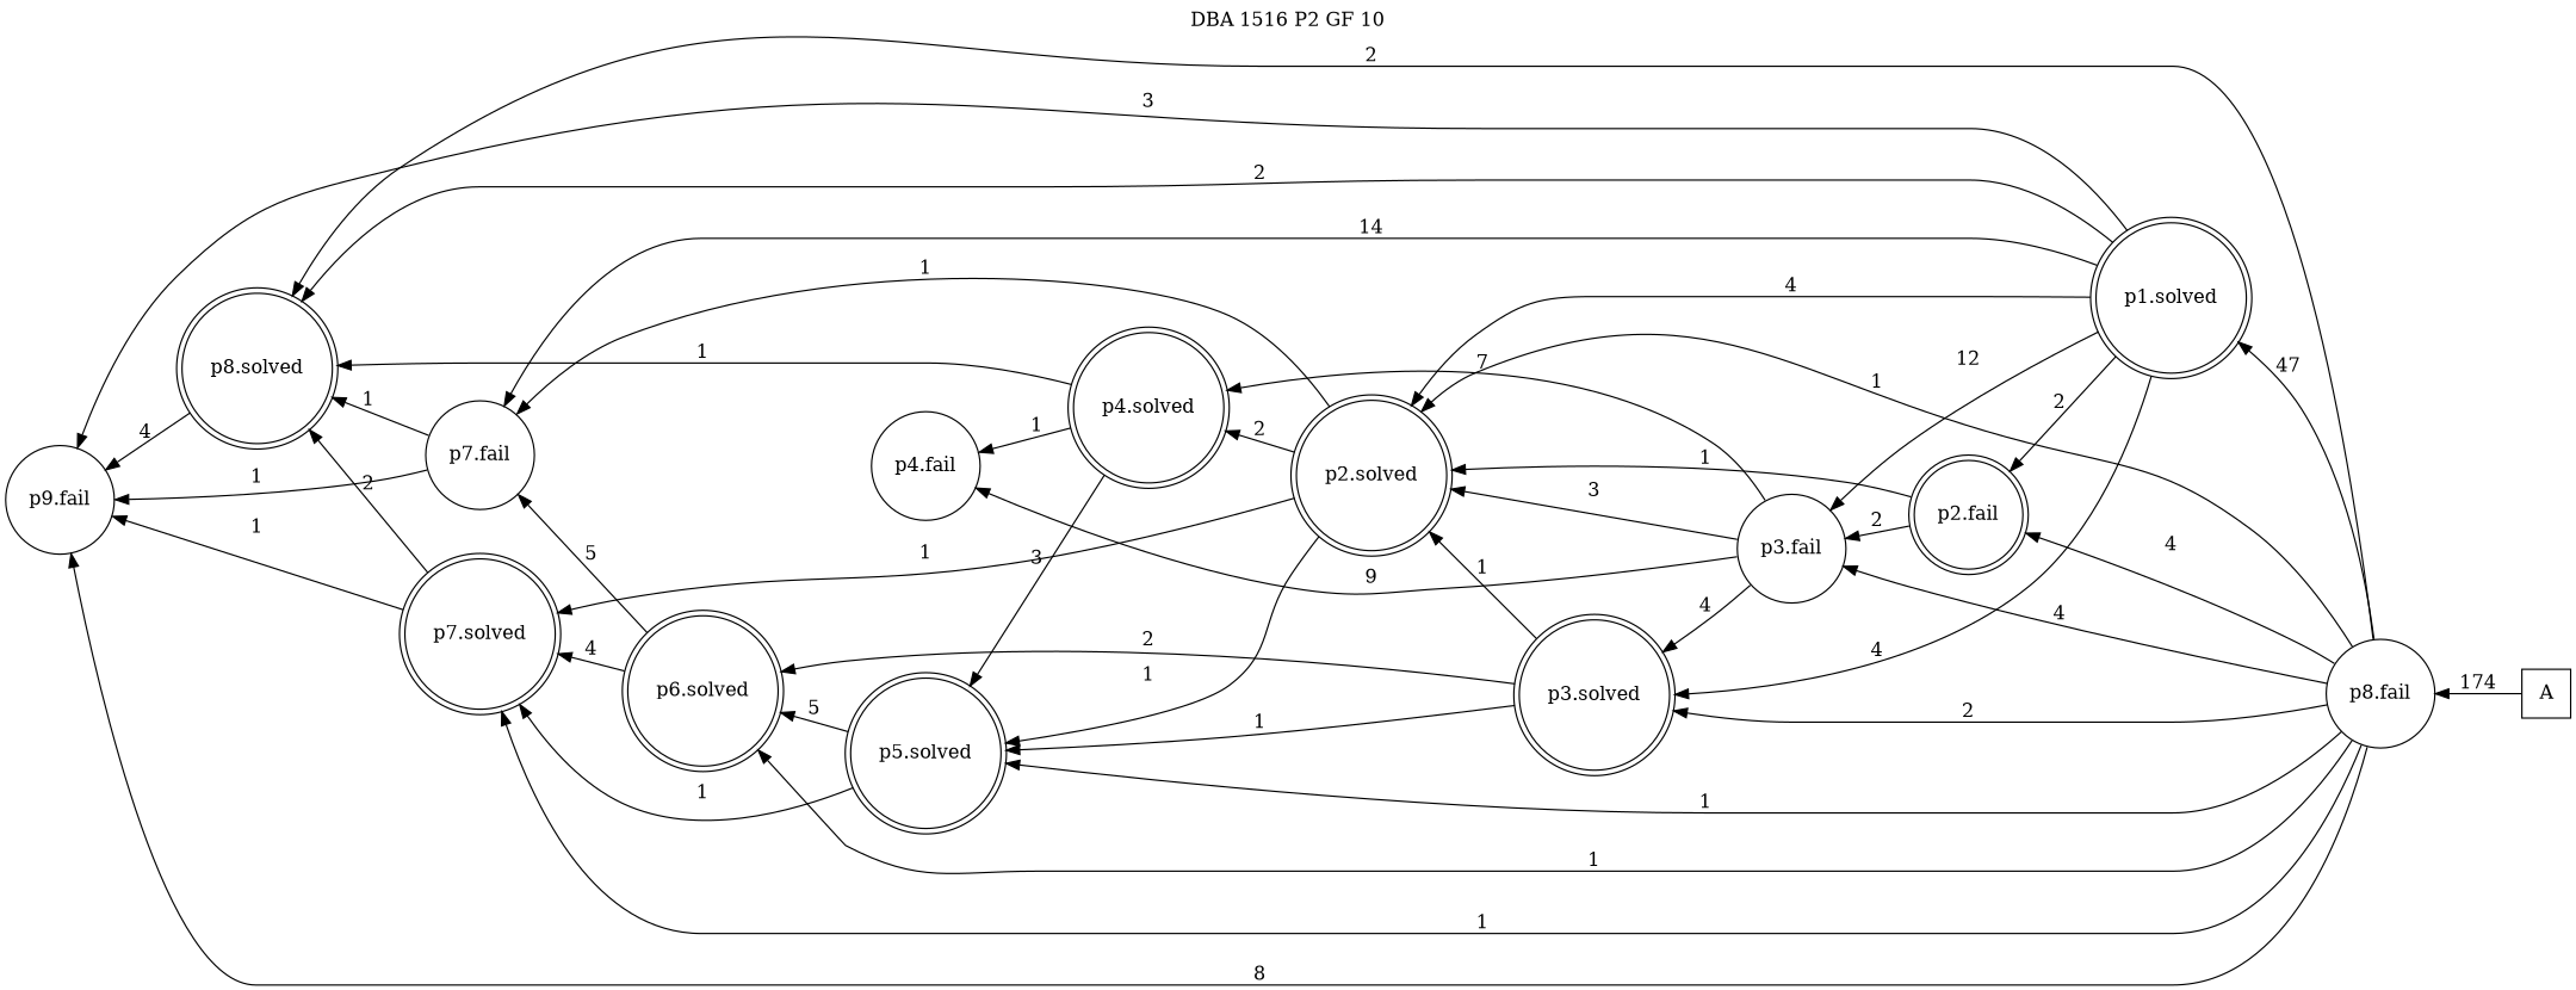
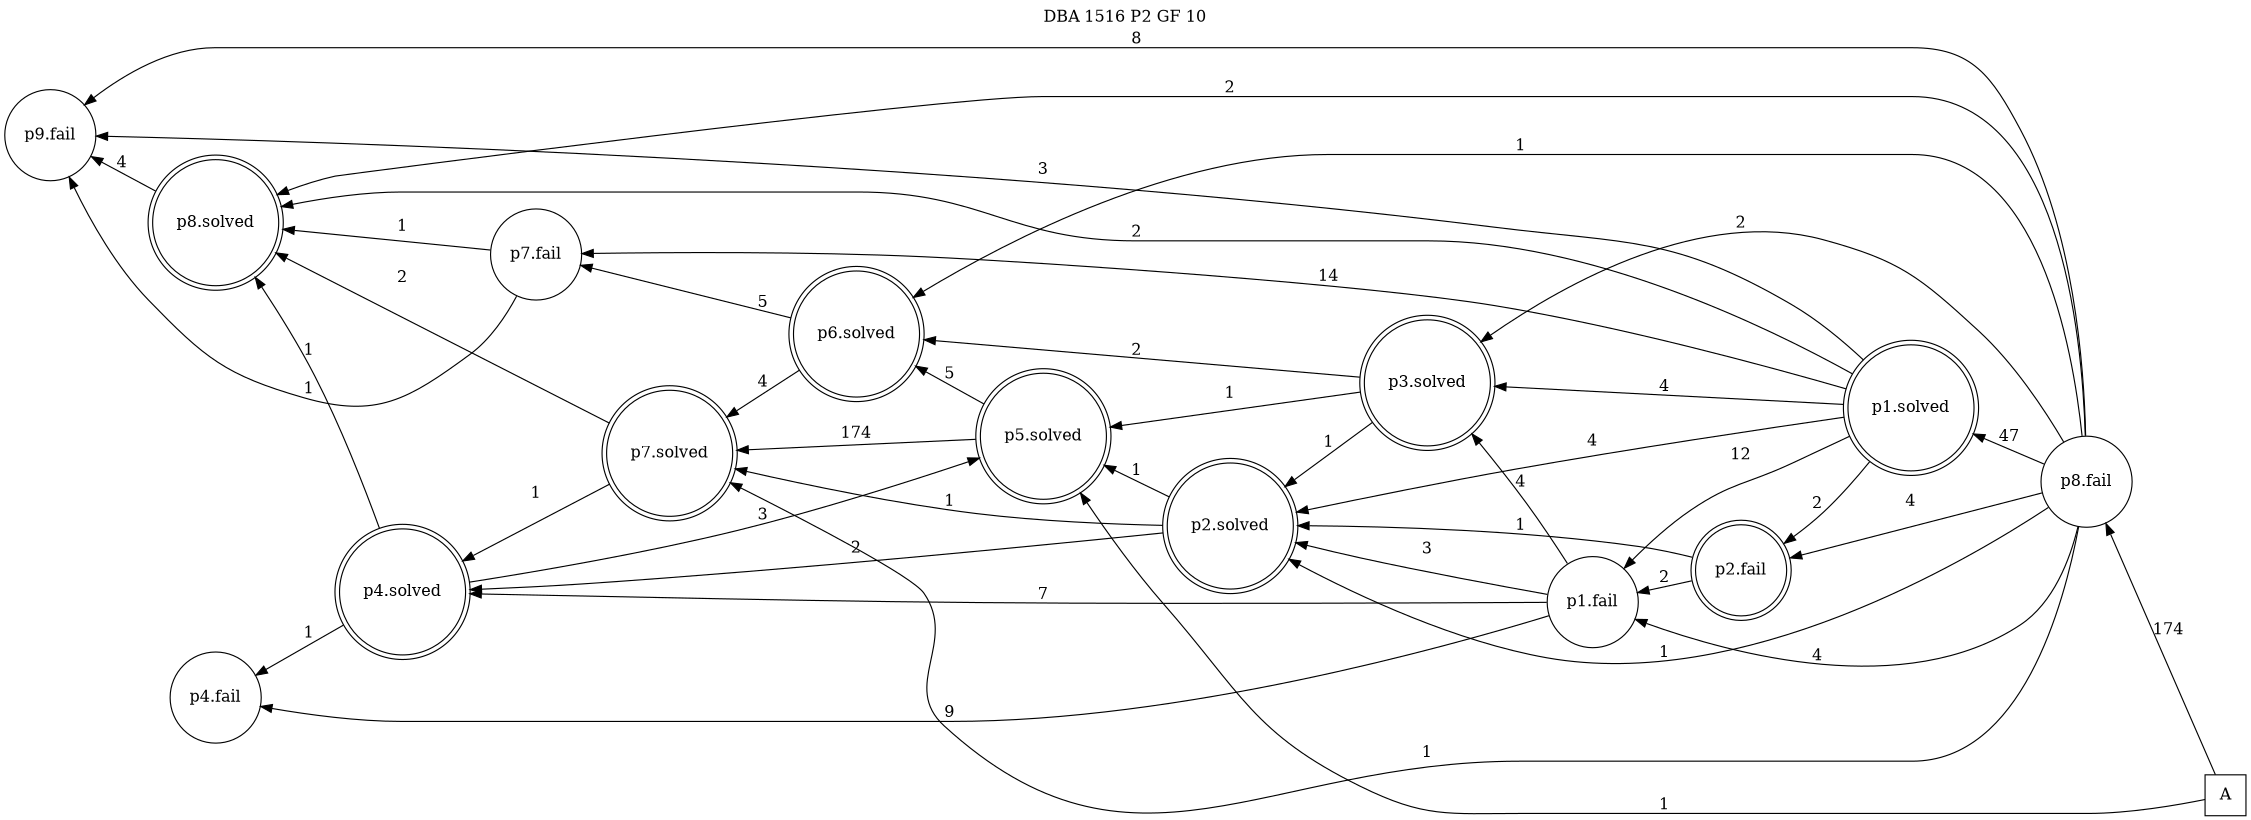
  digraph {
    label=" DBA 1516 P2 GF 10 "
    labelloc=tl
    rankdir=RL
    node [shape=doublecircle]
    n1 [label=A shape=square]
    n2 [label="p8.fail" shape=circle]
    n3 [label="p1.solved"]
    n4 [label="p2.fail"]
-   n5 [label="p3.fail" shape=circle]
+   n5 [label="p1.fail" shape=circle]
    n6 [label="p2.solved"]
    n7 [label="p3.solved"]
    n8 [label="p5.solved"]
    n9 [label="p6.solved"]
    n10 [label="p8.solved"]
    n11 [label="p9.fail" shape=circle]
    n12 [label="p7.solved"]
    n13 [label="p7.fail" shape=circle]
    n14 [label="p4.fail" shape=circle]
    n15 [label="p4.solved"]
    n1 -> n2 [label=174]
    n2 -> n3 [label=47]
    n2 -> n4 [label=4]
    n2 -> n5 [label=4]
    n2 -> n6 [label=1]
    n2 -> n7 [label=2]
-   n2 -> n8 [label=1]
+   n1 -> n8 [label=1]
    n2 -> n9 [label=1]
    n2 -> n10 [label=2]
    n2 -> n11 [label=8]
    n2 -> n12 [label=1]
    n3 -> n4 [label=2]
    n3 -> n5 [label=12]
    n3 -> n6 [label=4]
    n3 -> n7 [label=4]
    n3 -> n10 [label=2]
    n3 -> n11 [label=3]
    n3 -> n13 [label=14]
    n4 -> n5 [label=2]
    n4 -> n6 [label=1]
    n5 -> n6 [label=3]
    n5 -> n7 [label=4]
    n5 -> n14 [label=9]
    n5 -> n15 [label=7]
    n6 -> n8 [label=1]
    n6 -> n12 [label=1]
-   n6 -> n13 [label=1]
    n6 -> n15 [label=2]
    n7 -> n6 [label=1]
    n7 -> n8 [label=1]
    n7 -> n9 [label=2]
    n8 -> n9 [label=5]
-   n8 -> n12 [label=1]
+   n8 -> n12 [label=174]
    n9 -> n12 [label=4]
    n9 -> n13 [label=5]
    n10 -> n11 [label=4]
    n12 -> n10 [label=2]
-   n12 -> n11 [label=1]
+   n12 -> n15 [label=1]
    n13 -> n10 [label=1]
    n13 -> n11 [label=1]
    n15 -> n8 [label=3]
    n15 -> n10 [label=1]
    n15 -> n14 [label=1]
  }
